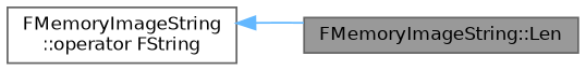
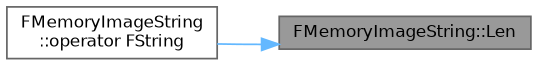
  digraph {
    rankdir=RL
    node [fontname=Helvetica fontsize=10 shape=box style=filled]
    n1 [color=gray40 fillcolor=grey60 fontcolor=black height=0.2 label="FMemoryImageString::Len" width=0.4]
    n2 [color=grey40 fillcolor=white height=0.2 label="FMemoryImageString\l::operator FString" width=0.4]
-   n2 -> n1 [color=steelblue1 dir=back fontname=Helvetica fontsize=10 labelfontname=Helvetica labelfontsize=10 style=solid]
+   n1 -> n2 [color=steelblue1 dir=back fontname=Helvetica fontsize=10 labelfontname=Helvetica labelfontsize=10 style=solid]
  }
